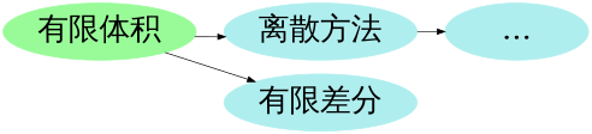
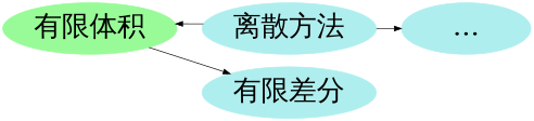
  digraph {
    rankdir=LR
    node [color=paleturquoise fontsize=40 style=filled]
    "有限体积" [color=palegreen]
    "离散方法"
    "   ...   "
    "有限差分"
    "有限体积" -> "有限差分"
-   "有限体积" -> "离散方法"
+   "离散方法" -> "有限体积"
    "离散方法" -> "   ...   "
  }
